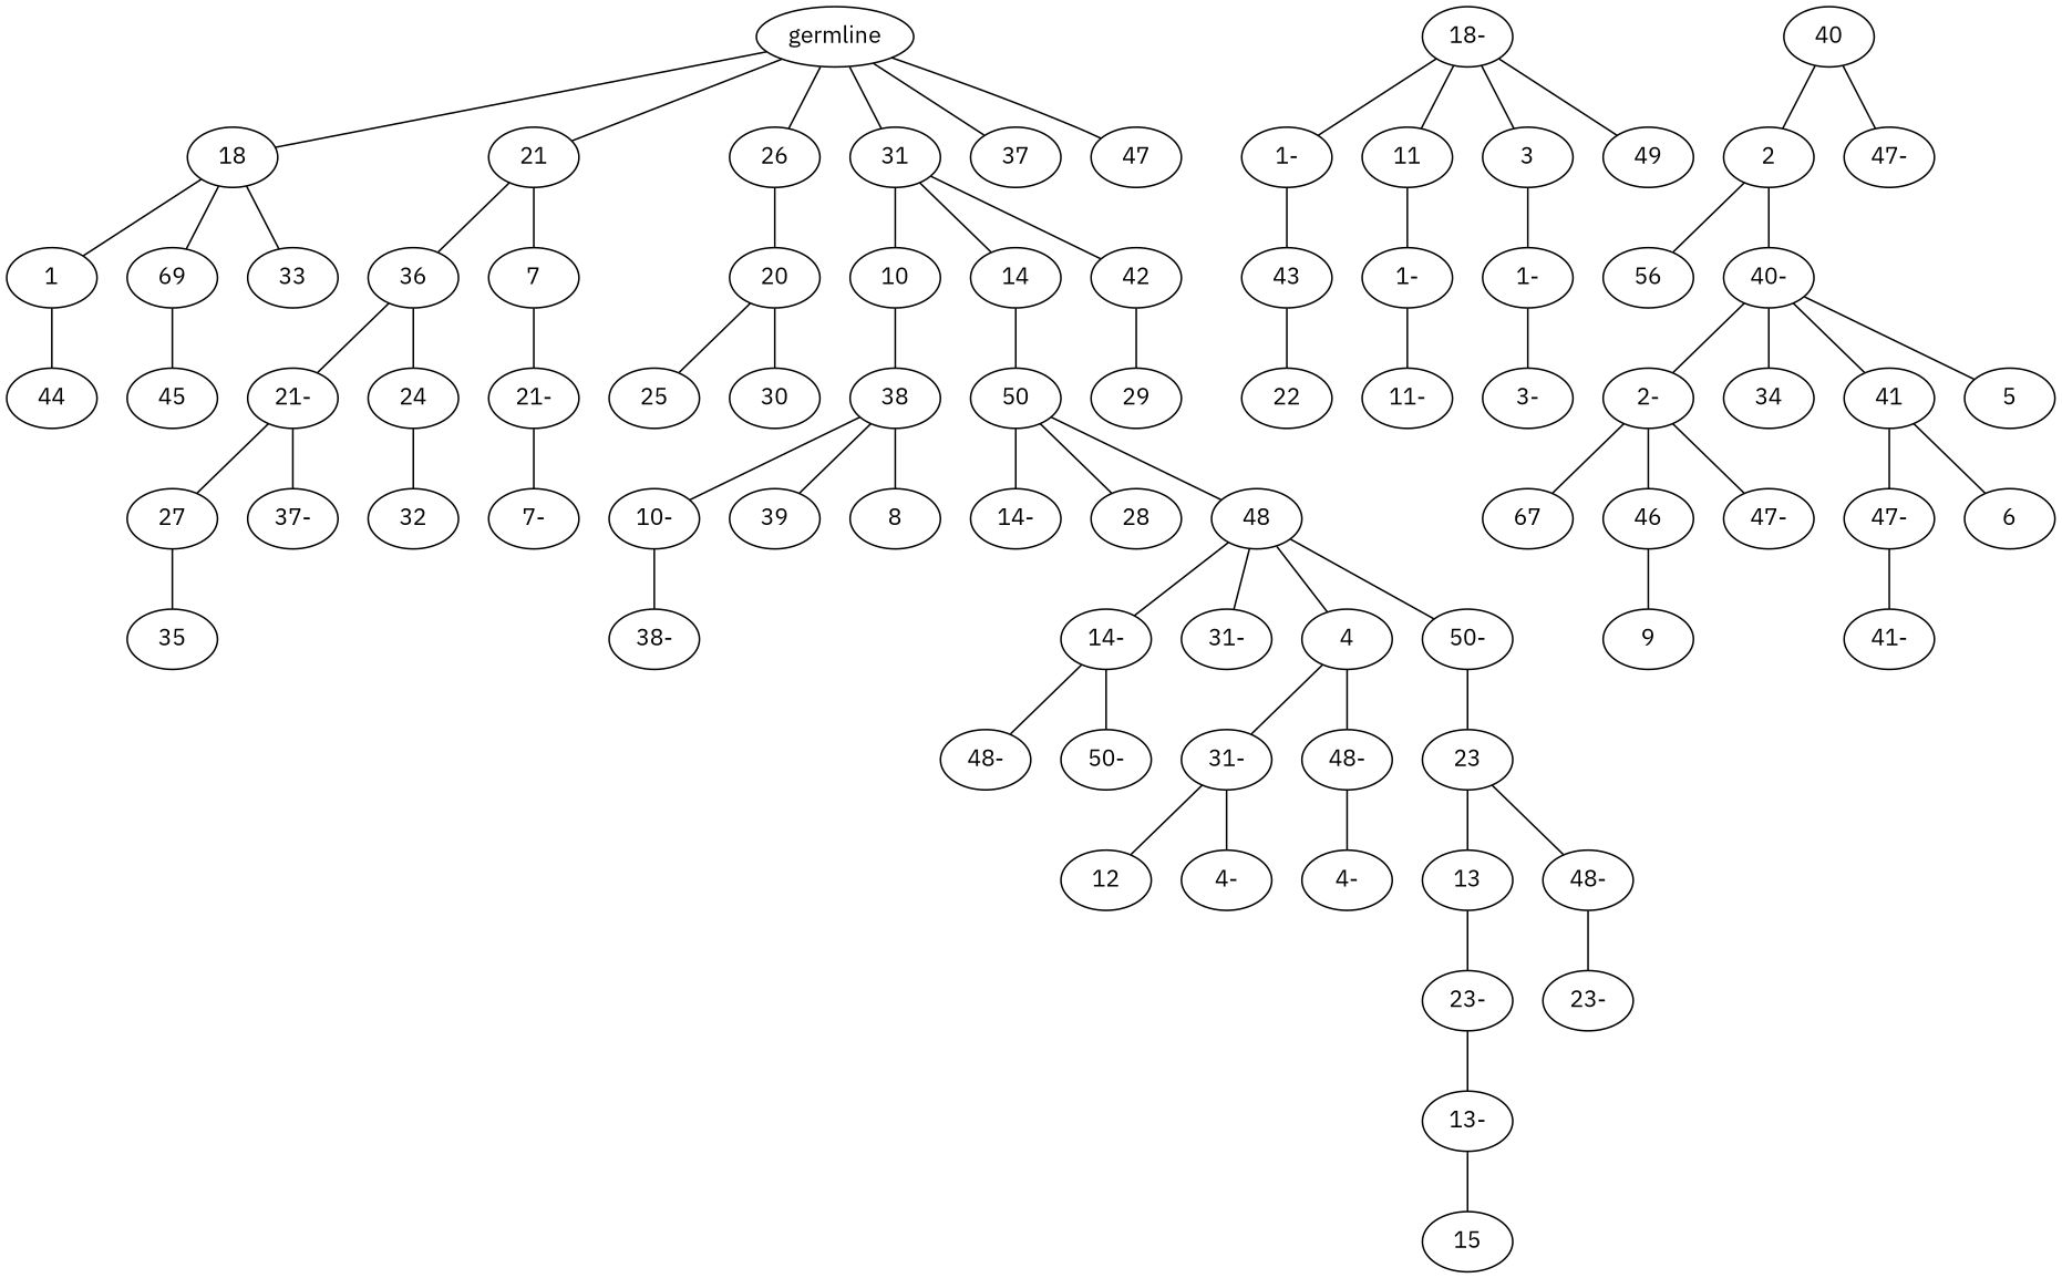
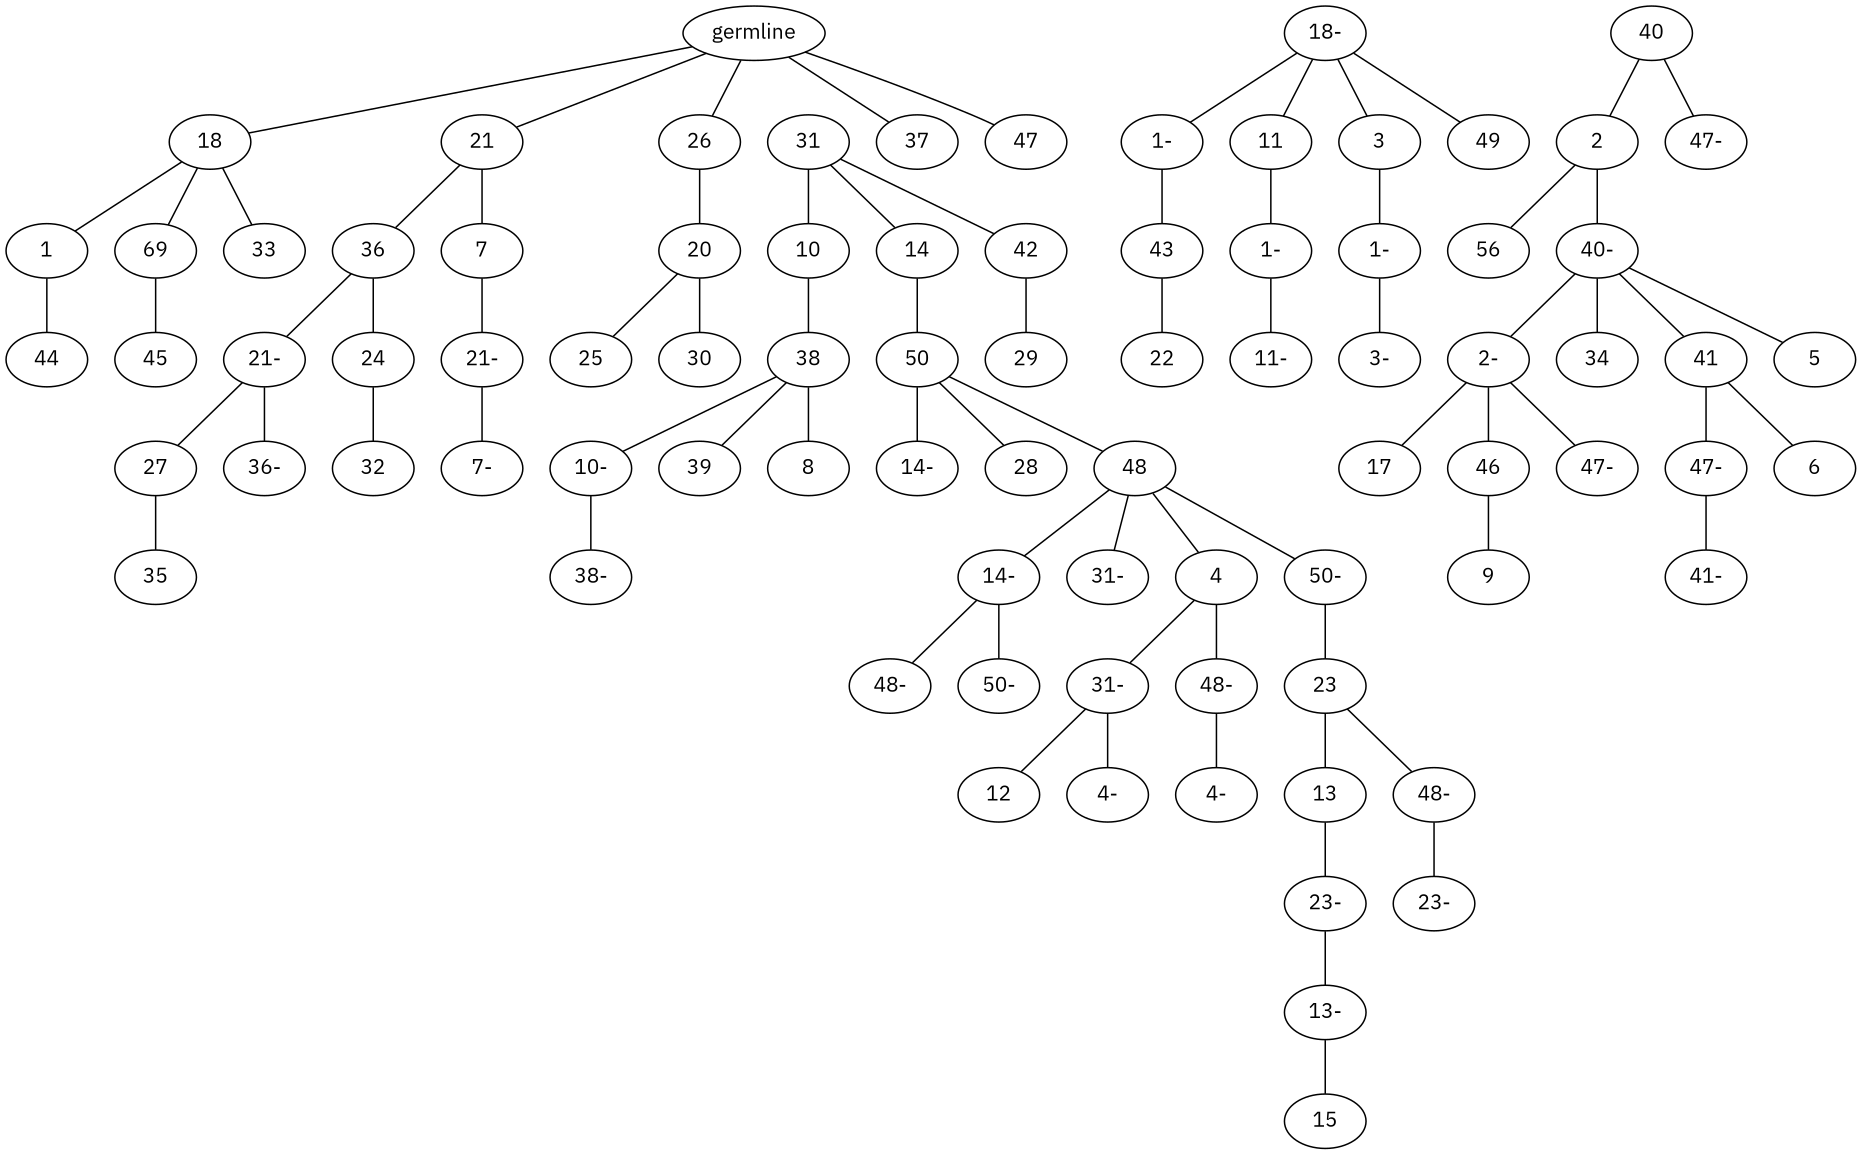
  graph {
    fontname="IBM Plex Sans"
    node [fontname="IBM Plex Sans"]
    edge [fontname="IBM Plex Sans"]
    n1 [label=germline]
    n2 [label=18]
    n3 [label=21]
    n4 [label=26]
    n5 [label=31]
    n6 [label=37]
    n7 [label=47]
    n8 [label=1]
    n9 [label=69]
    n10 [label=33]
    n11 [label=36]
    n12 [label=7]
    n13 [label=20]
    n14 [label=10]
    n15 [label=14]
    n16 [label=42]
    n17 [label=44]
    n18 [label=45]
    n19 [label="18-"]
    n20 [label="1-"]
    n21 [label=11]
    n22 [label=3]
    n23 [label=49]
    n24 [label=43]
    n25 [label="1-"]
    n26 [label="1-"]
    n27 [label=22]
    n28 [label="11-"]
    n29 [label="3-"]
    n30 [label="21-"]
    n31 [label=24]
    n32 [label="21-"]
    n33 [label=27]
-   n34 [label="37-"]
+   n34 [label="36-"]
    n35 [label=32]
    n36 [label=35]
    n37 [label="7-"]
    n38 [label=25]
    n39 [label=30]
    n40 [label=38]
    n41 [label=50]
    n42 [label=29]
    n43 [label="10-"]
    n44 [label=39]
    n45 [label=8]
    n46 [label="38-"]
    n47 [label="14-"]
    n48 [label=28]
    n49 [label=48]
    n50 [label="14-"]
    n51 [label="31-"]
    n52 [label=4]
    n53 [label="50-"]
    n54 [label="48-"]
    n55 [label="50-"]
    n56 [label="31-"]
    n57 [label="48-"]
    n58 [label=23]
    n59 [label=12]
    n60 [label="4-"]
    n61 [label="4-"]
    n62 [label=13]
    n63 [label="48-"]
    n64 [label="23-"]
    n65 [label="23-"]
    n66 [label="13-"]
    n67 [label=15]
    n68 [label=40]
    n69 [label=2]
    n70 [label="47-"]
    n71 [label=56]
    n72 [label="40-"]
    n73 [label="2-"]
    n74 [label=34]
    n75 [label=41]
    n76 [label=5]
-   n77 [label=67]
+   n77 [label=17]
    n78 [label=46]
    n79 [label="47-"]
    n80 [label="47-"]
    n81 [label=6]
    n82 [label=9]
    n83 [label="41-"]
    n1 -- n2
    n1 -- n3
    n1 -- n4
-   n1 -- n5
    n1 -- n6
    n1 -- n7
    n2 -- n8
    n2 -- n9
    n2 -- n10
    n3 -- n11
    n3 -- n12
    n4 -- n13
    n5 -- n14
    n5 -- n15
    n5 -- n16
    n8 -- n17
    n9 -- n18
    n11 -- n30
    n11 -- n31
    n12 -- n32
    n13 -- n38
    n13 -- n39
    n14 -- n40
    n15 -- n41
    n16 -- n42
    n19 -- n20
    n19 -- n21
    n19 -- n22
    n19 -- n23
    n20 -- n24
    n21 -- n25
    n22 -- n26
    n24 -- n27
    n25 -- n28
    n26 -- n29
    n30 -- n33
    n30 -- n34
    n31 -- n35
    n32 -- n37
    n33 -- n36
    n40 -- n43
    n40 -- n44
    n40 -- n45
    n41 -- n47
    n41 -- n48
    n41 -- n49
    n43 -- n46
    n49 -- n50
    n49 -- n51
    n49 -- n52
    n49 -- n53
    n50 -- n54
    n50 -- n55
    n52 -- n56
    n52 -- n57
    n53 -- n58
    n56 -- n59
    n56 -- n60
    n57 -- n61
    n58 -- n62
    n58 -- n63
    n62 -- n64
    n63 -- n65
    n64 -- n66
    n66 -- n67
    n68 -- n69
    n68 -- n70
    n69 -- n71
    n69 -- n72
    n72 -- n73
    n72 -- n74
    n72 -- n75
    n72 -- n76
    n73 -- n77
    n73 -- n78
    n73 -- n79
    n75 -- n80
    n75 -- n81
    n78 -- n82
    n80 -- n83
  }
